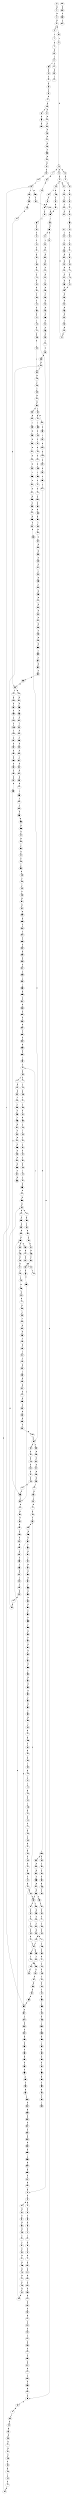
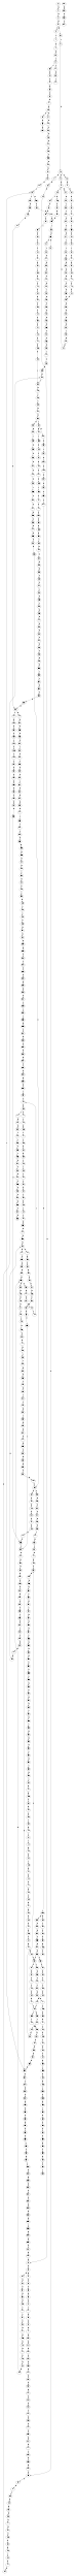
  strict digraph {
    fontname="Patrick Hand"
    node [fontname="Patrick Hand"]
    edge [fontname="Patrick Hand"]
    S0
    S1
    S2
    S3
    S4
    S5
    S6
    S7
    S8
    S9
    S10
    S11
    S12
    S13
    S14
    S15
    S16
    S17
    S18
    S35
    S19
    S20
    S21
    S22
    S23
    S24
    S25
    S26
    S27
    S28
    S29
    S30
    S31
    S32
    S33
    S34
    S36
    S37
    S38
    S39
    S40
    S41
    S42
    S43
    S44
    S45
    S46
    S47
    S48
    S49
    S50
    S51
    S52
    S53
+   S54
    S55
    S56
    S57
    S58
    S59
    S60
    S61
    S62
    S63
    S64
    S65
    S66
    S67
    S68
    S69
    S70
    S71
    S72
    S73
    S74
    S75
    S76
    S77
    S78
    S79
    S80
    S81
    S82
    S83
    S84
    S85
    S86
    S87
    S111
    S88
    S89
    S90
    S91
    S92
    S93
    S94
    S95
    S96
    S97
    S98
    S99
    S100
    S101
    S102
    S103
    S104
    S105
    S106
    S107
    S108
    S109
    S110
    S112
    S113
    S114
    S115
    S116
    S117
    S118
    S119
    S120
    S121
    S122
    S123
    S124
    S125
    S126
    S127
    S128
    S129
    S130
    S131
    S132
    S133
    S134
    S135
    S136
    S137
    S138
    S139
    S140
    S141
    S142
    S143
    S144
    S145
    S146
    S147
    S148
    S149
    S150
    S151
    S152
    S153
    S154
    S155
    S156
    S157
    S158
    S159
    S160
    S161
    S162
    S163
    S164
    S165
    S166
    S167
    S168
    S169
    S170
    S171
    S172
    S173
    S174
    S175
    S176
    S177
    S178
    S179
    S180
    S181
    S182
    S183
    S184
    S185
    S186
    S187
    S188
    S189
    S190
    S191
    S192
    S193
    S194
    S195
    S196
    S197
    S198
    S199
    S200
    S201
    S202
    S203
    S204
    S205
    S206
    S207
    S208
    S209
    S210
    S211
    S212
    S213
    S214
    S215
    S216
    S217
    S218
    S219
    S220
    S221
    S222
    S223
    S224
    S225
    S226
    S227
    S228
    S229
    S230
    S231
    S232
    S233
    S234
    S235
    S236
    S237
    S238
    S239
    S240
    S241
    S242
    S243
    S244
    S245
    S246
    S247
    S248
    S249
    S250
    S251
    S252
    S253
    S254
    S255
    S256
    S257
    S258
    S259
    S260
    S261
    S262
    S263
    S264
    S265
    S266
    S267
    S268
    S269
    S270
    S271
    S272
    S273
    S274
    S275
    S276
    S277
    S278
    S279
    S280
    S281
    S282
    S283
    S284
    S285
    S286
    S287
    S288
    S289
    S290
    S291
    S292
    S293
    S294
    S295
    S296
    S297
    S298
    S299
    S300
    S301
    S302
    S303
    S304
    S305
    S306
    S307
    S308
    S309
    S310
    S311
    S312
    S313
    S314
    S315
    S316
    S317
    S318
    S319
    S320
    S321
    S322
    S323
    S324
    S325
    S326
    S327
    S328
    S329
    S330
    S331
    S332
    S333
    S335
    S336
    S337
    S338
    S339
    S340
    S341
    S342
    S334
    S343
    S344
    S345
    S346
    S347
    S348
    S349
    S350
    S351
    S352
    S353
    S354
    S355
    S356
    S357
    S358
    S359
    S360
    S361
    S362
    S363
    S364
    S365
    S366
    S367
    S368
    S369
    S370
    S371
    S372
    S373
    S374
    S375
    S376
    S377
    S378
    S379
    S380
    S381
    S382
    S383
    S384
    S385
    S386
    S387
    S388
    S389
    S390
    S391
    S392
    S393
    S394
    S395
    S396
    S397
    S398
    S399
    S400
    S401
    S402
    S403
    S404
    S405
    S406
    S407
    S408
    S409
    S410
    S411
    S412
    S413
    S414
    S415
    S416
    S417
    S418
    S419
    S420
    S421
    S422
    S423
    S424
    S425
    S426
    S427
    S428
    S429
    S430
    S431
    S432
    S433
    S434
    S435
    S436
    S437
    S438
    S439
    S440
    S441
    S442
    S443
    S444
    S445
    S446
    S447
    S448
    S449
    S450
    S451
    S452
    S453
    S454
    S455
    S456
    S457
    S458
    S459
    S460
    S461
    S462
    S463
    S464
    S465
    S466
    S467
    S468
    S469
    S470
    S471
    S472
    S473
    S474
    S475
    S476
    S477
    S478
    S479
    S480
    S481
    S482
    S483
    S484
    S485
    S486
    S487
    S488
    S489
    S490
    S491
    S492
    S493
    S494
    S495
    S496
    S497
    S498
    S499
    S500
    S501
    S502
    S503
    S504
    S505
    S506
    S507
    S508
    S509
    S510
    S511
    S512
    S513
    S514
    S515
    S516
    S517
    S518
    S519
    S520
    S521
    S522
    S523
    S524
    S525
    S526
    S527
    S528
    S529
    S530
    S531
    S532
    S533
    S534
    S535
    S536
    S537
    S538
    S539
    S540
    S541
    S542
    S543
    S544
    S545
    S546
    S547
    S548
    S549
    S550
    S551
    S552
    S553
    S554
    S555
    S556
    S557
    S558
    S559
    S560
    S561
    S562
    S563
    S564
    S565
    S566
    S567
    S568
    S569
    S570
    S571
    S572
    S573
    S574
    S575
    S576
    S577
    S578
    S579
    S580
    S581
    S582
    S583
    S584
    S585
    S586
    S587
    S588
    S589
    S590
    S591
    S592
    S593
    S594
    S595
    S596
    S597
    S598
    S599
    S600
    S601
    S602
    S603
    S604
    S605
    S606
    S607
    S608
    S609
    S610
    S611
    S612
    S613
    S614
    S615
    S616
    S617
    S618
    S619
    S620
    S621
    S622
    S623
    S624
    S625
    S626
    S627
    S628
    S0 -> S1 [label=C]
    S1 -> S2 [label=G]
    S2 -> S3 [label=G]
    S3 -> S4 [label=T]
    S3 -> S5 [label=C]
    S4 -> S6 [label=A]
    S5 -> S7 [label=A]
    S6 -> S8 [label=C]
    S7 -> S9 [label=C]
    S8 -> S10 [label=G]
    S9 -> S11 [label=G]
    S9 -> S12 [label=C]
    S9 -> S13 [label=T]
    S10 -> S14 [label=A]
    S11 -> S15 [label=C]
    S12 -> S16 [label=G]
    S13 -> S17 [label=G]
    S14 -> S18 [label=A]
    S14 -> S35 [label=A]
    S15 -> S19 [label=G]
    S16 -> S20 [label=A]
    S16 -> S21 [label=G]
    S17 -> S22 [label=G]
    S18 -> S23 [label=G]
    S35 -> S42 [label=G]
    S19 -> S24 [label=C]
    S20 -> S25 [label=G]
    S20 -> S26 [label=A]
    S21 -> S27 [label=G]
    S22 -> S28 [label=G]
    S23 -> S29 [label=A]
    S24 -> S30 [label=G]
    S25 -> S31 [label=T]
    S26 -> S32 [label=T]
    S27 -> S33 [label=A]
    S28 -> S34 [label=A]
    S30 -> S36 [label=C]
    S30 -> S37 [label=G]
    S31 -> S38 [label=C]
    S32 -> S39 [label=G]
    S33 -> S40 [label=A]
    S34 -> S41 [label=A]
    S36 -> S43 [label=G]
    S37 -> S44 [label=C]
    S38 -> S45 [label=C]
    S39 -> S46 [label=T]
    S40 -> S47 [label=T]
    S41 -> S48 [label=C]
    S42 -> S49 [label=T]
    S43 -> S50 [label=T]
    S44 -> S51 [label=T]
    S45 -> S52 [label=A]
    S46 -> S53 [label=A]
+   S47 -> S54 [label=T]
    S48 -> S55 [label=T]
    S49 -> S56 [label=G]
    S50 -> S57 [label=C]
    S51 -> S58 [label=G]
    S52 -> S59 [label=G]
    S53 -> S60 [label=G]
+   S54 -> S61 [label=G]
    S55 -> S62 [label=G]
    S56 -> S63 [label=T]
    S57 -> S64 [label=G]
    S58 -> S65 [label=G]
    S59 -> S66 [label=T]
    S59 -> S67 [label=C]
    S60 -> S68 [label=T]
    S61 -> S69 [label=A]
    S62 -> S70 [label=G]
    S63 -> S71 [label=C]
    S64 -> S72 [label=A]
    S65 -> S73 [label=A]
    S66 -> S74 [label=A]
    S67 -> S75 [label=T]
    S68 -> S76 [label=T]
    S69 -> S77 [label=A]
    S70 -> S78 [label=A]
    S71 -> S79 [label=C]
    S72 -> S80 [label=C]
    S73 -> S81 [label=A]
    S74 -> S82 [label=G]
    S75 -> S83 [label=T]
    S76 -> S84 [label=T]
    S77 -> S85 [label=C]
    S78 -> S86 [label=C]
    S79 -> S87 [label=T]
    S79 -> S111 [label=C]
    S80 -> S88 [label=G]
    S81 -> S89 [label=T]
    S82 -> S90 [label=G]
    S83 -> S91 [label=C]
    S84 -> S92 [label=C]
    S85 -> S93 [label=C]
    S86 -> S94 [label=C]
    S87 -> S95 [label=G]
    S111 -> S119 [label=C]
    S88 -> S96 [label=C]
    S89 -> S97 [label=G]
    S90 -> S98 [label=G]
    S91 -> S99 [label=A]
    S92 -> S100 [label=A]
    S93 -> S101 [label=C]
    S94 -> S102 [label=C]
    S95 -> S103 [label=G]
    S96 -> S104 [label=G]
    S97 -> S105 [label=G]
    S98 -> S106 [label=T]
    S99 -> S107 [label=C]
    S100 -> S108 [label=C]
    S101 -> S109 [label=G]
    S102 -> S110 [label=G]
    S104 -> S112 [label=C]
    S105 -> S113 [label=G]
    S106 -> S114 [label=C]
    S107 -> S115 [label=G]
    S108 -> S116 [label=T]
    S109 -> S117 [label=T]
    S110 -> S118 [label=T]
    S112 -> S120 [label=C]
    S113 -> S121 [label=G]
    S114 -> S122 [label=A]
    S115 -> S123 [label=C]
    S116 -> S124 [label=C]
    S117 -> S125 [label=C]
    S118 -> S126 [label=C]
    S119 -> S127 [label=T]
    S120 -> S128 [label=T]
    S121 -> S129 [label=T]
    S122 -> S130 [label=C]
    S123 -> S131 [label=C]
    S124 -> S132 [label=C]
    S125 -> S133 [label=T]
    S126 -> S133 [label=T]
    S127 -> S134 [label=G]
    S128 -> S135 [label=C]
    S129 -> S136 [label=C]
    S130 -> S137 [label=T]
    S131 -> S138 [label=C]
    S132 -> S139 [label=T]
    S133 -> S140 [label=C]
    S134 -> S141 [label=G]
    S135 -> S142 [label=G]
    S136 -> S143 [label=C]
    S137 -> S144 [label=C]
    S138 -> S145 [label=T]
    S139 -> S146 [label=T]
    S140 -> S147 [label=G]
    S141 -> S148 [label=G]
    S142 -> S149 [label=G]
    S143 -> S150 [label=G]
    S144 -> S151 [label=G]
    S145 -> S152 [label=T]
    S146 -> S153 [label=T]
    S147 -> S154 [label=G]
    S148 -> S155 [label=T]
    S149 -> S156 [label=G]
    S150 -> S157 [label=C]
    S150 -> S158 [label=T]
    S151 -> S159 [label=C]
    S152 -> S160 [label=C]
    S153 -> S161 [label=C]
    S154 -> S162 [label=C]
    S155 -> S163 [label=C]
    S156 -> S164 [label=C]
    S157 -> S165 [label=C]
    S158 -> S166 [label=C]
    S159 -> S167 [label=T]
    S160 -> S168 [label=A]
    S161 -> S169 [label=A]
    S162 -> S170 [label=A]
    S163 -> S171 [label=C]
    S164 -> S172 [label=T]
    S165 -> S173 [label=G]
    S166 -> S174 [label=G]
    S167 -> S175 [label=T]
    S168 -> S176 [label=T]
    S169 -> S177 [label=T]
    S170 -> S178 [label=C]
    S171 -> S179 [label=C]
    S172 -> S180 [label=C]
    S173 -> S181 [label=G]
    S174 -> S182 [label=G]
    S175 -> S183 [label=C]
    S176 -> S184 [label=C]
    S177 -> S185 [label=C]
    S178 -> S186 [label=C]
    S179 -> S187 [label=G]
    S180 -> S188 [label=A]
    S181 -> S189 [label=A]
    S182 -> S190 [label=A]
    S183 -> S191 [label=A]
    S184 -> S192 [label=C]
    S185 -> S193 [label=C]
    S186 -> S16 [label=G]
    S187 -> S194 [label=A]
    S188 -> S195 [label=C]
    S189 -> S196 [label=A]
    S190 -> S197 [label=A]
    S191 -> S198 [label=T]
    S192 -> S199 [label=A]
    S193 -> S199 [label=A]
    S194 -> S200 [label=G]
    S194 -> S201 [label=A]
    S195 -> S202 [label=G]
    S196 -> S203 [label=C]
    S197 -> S204 [label=C]
    S198 -> S205 [label=C]
    S199 -> S206 [label=G]
    S200 -> S207 [label=T]
    S201 -> S208 [label=G]
    S202 -> S209 [label=T]
    S203 -> S210 [label=T]
    S204 -> S211 [label=A]
    S204 -> S212 [label=T]
    S205 -> S192 [label=C]
    S206 -> S213 [label=A]
    S207 -> S214 [label=C]
    S208 -> S215 [label=T]
    S209 -> S216 [label=C]
    S210 -> S217 [label=G]
    S211 -> S218 [label=G]
    S212 -> S219 [label=A]
    S213 -> S220 [label=A]
    S214 -> S45 [label=C]
    S215 -> S221 [label=C]
    S216 -> S222 [label=C]
    S217 -> S223 [label=C]
    S218 -> S224 [label=G]
    S219 -> S225 [label=C]
    S220 -> S226 [label=C]
    S221 -> S227 [label=G]
    S222 -> S228 [label=A]
    S223 -> S229 [label=A]
    S224 -> S230 [label=A]
    S225 -> S231 [label=A]
    S226 -> S232 [label=C]
    S227 -> S233 [label=C]
    S227 -> S234 [label=A]
    S228 -> S235 [label=G]
    S229 -> S236 [label=A]
    S230 -> S237 [label=A]
    S231 -> S238 [label=A]
    S232 -> S239 [label=A]
    S232 -> S240 [label=G]
    S233 -> S241 [label=G]
    S234 -> S242 [label=G]
    S235 -> S243 [label=C]
    S236 -> S244 [label=C]
    S237 -> S245 [label=T]
    S238 -> S246 [label=C]
    S239 -> S247 [label=G]
    S239 -> S248 [label=C]
    S240 -> S249 [label=G]
    S241 -> S250 [label=G]
    S242 -> S251 [label=G]
    S243 -> S75 [label=T]
    S244 -> S252 [label=C]
    S245 -> S253 [label=A]
    S246 -> S254 [label=G]
    S247 -> S255 [label=A]
    S248 -> S256 [label=C]
    S249 -> S257 [label=A]
    S250 -> S258 [label=C]
    S251 -> S259 [label=T]
    S252 -> S260 [label=A]
    S253 -> S261 [label=G]
    S254 -> S262 [label=A]
    S255 -> S263 [label=C]
    S256 -> S264 [label=A]
    S257 -> S265 [label=C]
    S258 -> S266 [label=T]
    S259 -> S267 [label=A]
    S260 -> S268 [label=G]
    S261 -> S269 [label=T]
    S262 -> S270 [label=A]
    S263 -> S271 [label=T]
    S264 -> S272 [label=C]
    S265 -> S273 [label=G]
    S266 -> S274 [label=A]
    S267 -> S275 [label=T]
    S268 -> S276 [label=A]
    S269 -> S277 [label=C]
    S270 -> S278 [label=A]
    S271 -> S279 [label=C]
    S272 -> S280 [label=C]
    S273 -> S281 [label=C]
    S274 -> S282 [label=T]
    S275 -> S283 [label=A]
    S276 -> S284 [label=A]
    S277 -> S285 [label=T]
    S278 -> S286 [label=A]
    S279 -> S287 [label=C]
    S280 -> S288 [label=C]
    S281 -> S289 [label=C]
    S282 -> S290 [label=A]
    S283 -> S291 [label=A]
    S284 -> S292 [label=C]
    S285 -> S293 [label=C]
    S286 -> S294 [label=C]
    S287 -> S295 [label=C]
    S288 -> S296 [label=C]
    S289 -> S297 [label=C]
    S290 -> S298 [label=G]
    S291 -> S299 [label=G]
    S292 -> S300 [label=A]
    S293 -> S301 [label=T]
    S294 -> S302 [label=A]
    S295 -> S303 [label=A]
    S296 -> S304 [label=T]
    S297 -> S305 [label=A]
    S298 -> S306 [label=T]
    S299 -> S307 [label=T]
    S300 -> S308 [label=G]
    S301 -> S309 [label=C]
    S302 -> S310 [label=G]
    S303 -> S311 [label=T]
    S304 -> S312 [label=T]
    S305 -> S313 [label=T]
    S306 -> S314 [label=A]
    S307 -> S315 [label=C]
    S308 -> S316 [label=C]
    S309 -> S317 [label=T]
    S310 -> S318 [label=A]
    S311 -> S319 [label=C]
    S312 -> S320 [label=C]
    S313 -> S321 [label=C]
    S314 -> S322 [label=G]
    S315 -> S323 [label=G]
    S316 -> S324 [label=C]
    S317 -> S325 [label=G]
    S318 -> S326 [label=A]
    S319 -> S327 [label=T]
    S320 -> S328 [label=C]
    S320 -> S329 [label=G]
    S321 -> S330 [label=G]
    S322 -> S331 [label=C]
    S323 -> S332 [label=T]
    S324 -> S333 [label=G]
    S326 -> S335 [label=G]
    S327 -> S336 [label=G]
    S328 -> S337 [label=T]
    S329 -> S338 [label=A]
    S330 -> S339 [label=T]
    S331 -> S340 [label=C]
    S332 -> S341 [label=G]
    S333 -> S342 [label=T]
    S335 -> S344 [label=G]
    S336 -> S345 [label=C]
    S337 -> S346 [label=G]
    S338 -> S347 [label=T]
    S339 -> S348 [label=C]
    S340 -> S349 [label=G]
    S341 -> S350 [label=G]
    S342 -> S351 [label=C]
    S334 -> S343 [label=G]
    S343 -> S352 [label=T]
    S344 -> S353 [label=G]
    S345 -> S354 [label=C]
    S346 -> S355 [label=T]
    S347 -> S356 [label=C]
    S348 -> S357 [label=C]
    S349 -> S358 [label=A]
    S350 -> S359 [label=T]
    S351 -> S360 [label=C]
    S352 -> S361 [label=A]
    S353 -> S362 [label=G]
    S354 -> S363 [label=A]
    S355 -> S364 [label=C]
    S356 -> S365 [label=G]
    S357 -> S366 [label=T]
    S358 -> S367 [label=A]
    S359 -> S368 [label=A]
    S360 -> S369 [label=T]
    S362 -> S370 [label=T]
    S362 -> S371 [label=G]
    S363 -> S372 [label=G]
    S364 -> S373 [label=C]
    S365 -> S374 [label=T]
    S366 -> S375 [label=C]
    S367 -> S376 [label=A]
    S368 -> S377 [label=C]
    S369 -> S378 [label=C]
    S370 -> S379 [label=C]
    S371 -> S380 [label=T]
    S372 -> S381 [label=T]
    S373 -> S382 [label=T]
    S373 -> S383 [label=T]
    S375 -> S384 [label=T]
    S376 -> S385 [label=C]
    S377 -> S386 [label=C]
    S378 -> S384 [label=T]
    S379 -> S387 [label=T]
    S380 -> S388 [label=C]
    S381 -> S389 [label=C]
    S382 -> S390 [label=A]
    S382 -> S391 [label=T]
    S383 -> S392 [label=T]
    S384 -> S393 [label=T]
    S384 -> S394 [label=G]
    S385 -> S395 [label=C]
    S386 -> S396 [label=G]
    S387 -> S397 [label=C]
    S388 -> S398 [label=C]
    S389 -> S399 [label=G]
    S390 -> S400 [label=C]
    S391 -> S401 [label=G]
    S392 -> S402 [label=G]
    S393 -> S403 [label=C]
    S394 -> S404 [label=T]
    S395 -> S405 [label=C]
    S396 -> S406 [label=G]
    S397 -> S407 [label=T]
    S398 -> S150 [label=G]
    S399 -> S408 [label=T]
    S400 -> S409 [label=T]
    S401 -> S410 [label=T]
    S402 -> S411 [label=T]
    S403 -> S412 [label=T]
    S404 -> S413 [label=C]
    S405 -> S414 [label=C]
    S406 -> S415 [label=T]
    S407 -> S416 [label=C]
    S408 -> S417 [label=T]
    S409 -> S418 [label=A]
    S410 -> S419 [label=A]
    S411 -> S420 [label=A]
    S412 -> S421 [label=C]
    S413 -> S422 [label=G]
    S414 -> S423 [label=G]
    S415 -> S424 [label=G]
    S416 -> S425 [label=G]
    S417 -> S426 [label=A]
    S418 -> S427 [label=C]
    S419 -> S428 [label=G]
    S420 -> S429 [label=G]
    S421 -> S430 [label=G]
    S422 -> S431 [label=T]
    S423 -> S432 [label=A]
    S424 -> S433 [label=G]
    S425 -> S434 [label=T]
    S426 -> S435 [label=G]
    S427 -> S436 [label=C]
    S428 -> S437 [label=G]
    S429 -> S438 [label=G]
    S430 -> S439 [label=G]
    S431 -> S440 [label=G]
    S432 -> S441 [label=C]
    S433 -> S442 [label=T]
    S434 -> S443 [label=G]
    S435 -> S444 [label=A]
    S436 -> S445 [label=A]
    S437 -> S446 [label=A]
    S438 -> S446 [label=A]
    S439 -> S447 [label=A]
    S440 -> S448 [label=G]
    S441 -> S449 [label=T]
    S442 -> S450 [label=T]
    S443 -> S451 [label=G]
    S444 -> S452 [label=C]
    S445 -> S453 [label=G]
    S446 -> S454 [label=G]
    S446 -> S455 [label=A]
    S447 -> S456 [label=G]
    S448 -> S359 [label=T]
    S449 -> S457 [label=A]
    S450 -> S458 [label=A]
    S451 -> S459 [label=T]
    S452 -> S460 [label=G]
    S453 -> S461 [label=G]
    S454 -> S462 [label=A]
    S455 -> S463 [label=A]
    S456 -> S464 [label=A]
    S457 -> S465 [label=G]
    S458 -> S466 [label=G]
    S459 -> S368 [label=A]
    S460 -> S467 [label=G]
    S461 -> S468 [label=A]
    S462 -> S469 [label=G]
    S463 -> S470 [label=G]
    S464 -> S471 [label=G]
    S465 -> S472 [label=A]
    S466 -> S473 [label=A]
    S467 -> S474 [label=C]
    S468 -> S475 [label=G]
    S469 -> S476 [label=G]
    S470 -> S477 [label=G]
    S471 -> S478 [label=G]
    S472 -> S479 [label=A]
    S473 -> S480 [label=A]
    S474 -> S481 [label=T]
    S475 -> S482 [label=A]
    S476 -> S483 [label=T]
    S477 -> S484 [label=T]
    S478 -> S483 [label=T]
    S479 -> S485 [label=T]
    S480 -> S486 [label=G]
    S481 -> S487 [label=C]
    S482 -> S488 [label=G]
    S483 -> S489 [label=C]
    S484 -> S490 [label=C]
    S485 -> S491 [label=C]
    S486 -> S492 [label=G]
    S487 -> S493 [label=T]
    S488 -> S494 [label=T]
    S489 -> S495 [label=C]
    S490 -> S496 [label=C]
    S491 -> S497 [label=G]
    S492 -> S498 [label=G]
    S493 -> S499 [label=C]
    S494 -> S500 [label=C]
    S495 -> S501 [label=C]
    S496 -> S502 [label=C]
    S497 -> S503 [label=G]
    S498 -> S362 [label=G]
    S499 -> S504 [label=G]
    S500 -> S505 [label=A]
    S501 -> S506 [label=A]
    S501 -> S507 [label=G]
    S502 -> S507 [label=G]
    S503 -> S508 [label=G]
    S504 -> S509 [label=A]
    S505 -> S510 [label=G]
    S506 -> S511 [label=G]
    S507 -> S194 [label=A]
    S507 -> S512 [label=G]
    S508 -> S513 [label=T]
    S509 -> S514 [label=A]
    S510 -> S515 [label=G]
    S511 -> S516 [label=A]
    S512 -> S517 [label=A]
    S513 -> S518 [label=A]
    S514 -> S519 [label=G]
    S515 -> S520 [label=A]
    S516 -> S521 [label=G]
    S517 -> S522 [label=G]
    S518 -> S523 [label=T]
    S519 -> S524 [label=T]
    S520 -> S525 [label=C]
    S521 -> S526 [label=C]
    S522 -> S527 [label=G]
    S523 -> S528 [label=C]
    S524 -> S529 [label=C]
    S525 -> S530 [label=C]
    S526 -> S531 [label=C]
    S527 -> S532 [label=C]
    S528 -> S533 [label=C]
    S529 -> S227 [label=G]
    S530 -> S534 [label=A]
    S531 -> S535 [label=A]
    S532 -> S536 [label=G]
    S533 -> S537 [label=C]
    S534 -> S538 [label=G]
    S535 -> S539 [label=C]
    S536 -> S540 [label=T]
    S537 -> S541 [label=G]
    S538 -> S542 [label=T]
    S539 -> S543 [label=G]
    S540 -> S544 [label=G]
    S541 -> S545 [label=A]
    S542 -> S546 [label=C]
    S543 -> S547 [label=G]
    S544 -> S548 [label=G]
    S545 -> S549 [label=A]
    S546 -> S550 [label=T]
    S547 -> S551 [label=T]
    S548 -> S552 [label=T]
    S549 -> S553 [label=A]
    S550 -> S554 [label=C]
    S551 -> S555 [label=T]
    S552 -> S556 [label=A]
    S553 -> S557 [label=G]
    S554 -> S558 [label=T]
    S555 -> S559 [label=A]
    S556 -> S560 [label=T]
    S557 -> S561 [label=T]
    S558 -> S562 [label=G]
    S559 -> S563 [label=C]
    S560 -> S564 [label=G]
    S561 -> S565 [label=G]
    S562 -> S566 [label=T]
    S563 -> S567 [label=T]
    S564 -> S568 [label=A]
    S565 -> S569 [label=T]
    S566 -> S570 [label=A]
    S567 -> S571 [label=G]
    S568 -> S572 [label=G]
    S569 -> S573 [label=C]
    S571 -> S574 [label=C]
    S572 -> S575 [label=C]
    S573 -> S576 [label=G]
    S574 -> S577 [label=A]
    S575 -> S578 [label=G]
    S576 -> S579 [label=T]
    S577 -> S580 [label=G]
    S578 -> S581 [label=G]
    S579 -> S582 [label=C]
    S580 -> S583 [label=A]
    S581 -> S584 [label=T]
    S582 -> S585 [label=G]
    S583 -> S586 [label=C]
    S584 -> S587 [label=C]
    S585 -> S588 [label=G]
    S586 -> S589 [label=G]
    S587 -> S590 [label=G]
    S588 -> S591 [label=A]
    S589 -> S592 [label=G]
    S590 -> S593 [label=C]
    S591 -> S197 [label=A]
    S592 -> S594 [label=A]
    S593 -> S595 [label=A]
    S594 -> S596 [label=C]
    S595 -> S597 [label=C]
    S596 -> S598 [label=A]
    S597 -> S599 [label=G]
    S598 -> S600 [label=C]
    S599 -> S601 [label=C]
    S600 -> S602 [label=A]
    S601 -> S603 [label=G]
    S602 -> S604 [label=C]
    S603 -> S24 [label=C]
    S604 -> S605 [label=C]
    S605 -> S606 [label=T]
    S606 -> S607 [label=C]
    S607 -> S608 [label=T]
    S608 -> S609 [label=A]
    S609 -> S610 [label=G]
    S610 -> S611 [label=A]
    S611 -> S612 [label=A]
    S612 -> S613 [label=C]
    S613 -> S614 [label=G]
    S614 -> S615 [label=A]
    S615 -> S616 [label=G]
    S616 -> S617 [label=G]
    S617 -> S618 [label=T]
    S618 -> S619 [label=G]
    S619 -> S620 [label=T]
    S620 -> S621 [label=C]
    S621 -> S622 [label=C]
    S622 -> S623 [label=C]
    S623 -> S624 [label=T]
    S624 -> S625 [label=G]
    S625 -> S626 [label=T]
    S626 -> S627 [label=C]
    S627 -> S628 [label=C]
    S628 -> S382 [label=T]
  }
